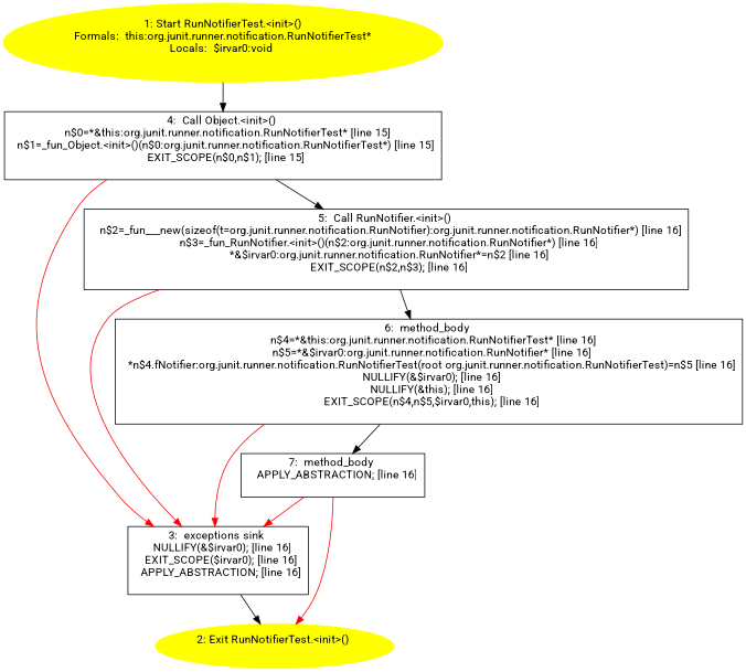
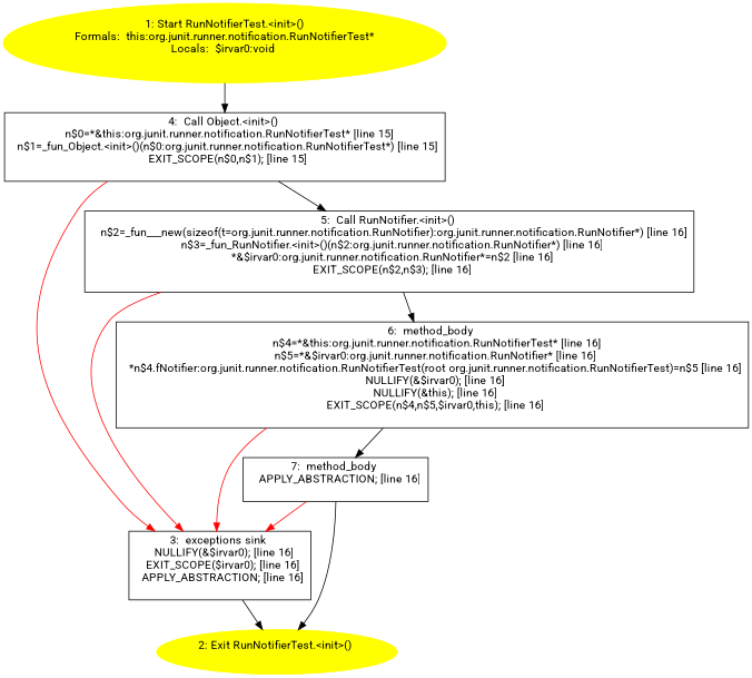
  digraph {
    fontname=Roboto
    node [fontname=Roboto shape=box]
    edge [fontname=Roboto]
    n1 [color=yellow label="1: Start RunNotifierTest.<init>()\nFormals:  this:org.junit.runner.notification.RunNotifierTest*\nLocals:  $irvar0:void \n  " style=filled shape=""]
    n2 [label="4:  Call Object.<init>() \n   n$0=*&this:org.junit.runner.notification.RunNotifierTest* [line 15]\n  n$1=_fun_Object.<init>()(n$0:org.junit.runner.notification.RunNotifierTest*) [line 15]\n  EXIT_SCOPE(n$0,n$1); [line 15]\n "]
    n3 [label="3:  exceptions sink \n   NULLIFY(&$irvar0); [line 16]\n  EXIT_SCOPE($irvar0); [line 16]\n  APPLY_ABSTRACTION; [line 16]\n "]
    n4 [label="5:  Call RunNotifier.<init>() \n   n$2=_fun___new(sizeof(t=org.junit.runner.notification.RunNotifier):org.junit.runner.notification.RunNotifier*) [line 16]\n  n$3=_fun_RunNotifier.<init>()(n$2:org.junit.runner.notification.RunNotifier*) [line 16]\n  *&$irvar0:org.junit.runner.notification.RunNotifier*=n$2 [line 16]\n  EXIT_SCOPE(n$2,n$3); [line 16]\n "]
    n5 [color=yellow label="2: Exit RunNotifierTest.<init>() \n  " style=filled shape=""]
    n6 [label="6:  method_body \n   n$4=*&this:org.junit.runner.notification.RunNotifierTest* [line 16]\n  n$5=*&$irvar0:org.junit.runner.notification.RunNotifier* [line 16]\n  *n$4.fNotifier:org.junit.runner.notification.RunNotifierTest(root org.junit.runner.notification.RunNotifierTest)=n$5 [line 16]\n  NULLIFY(&$irvar0); [line 16]\n  NULLIFY(&this); [line 16]\n  EXIT_SCOPE(n$4,n$5,$irvar0,this); [line 16]\n "]
    n7 [label="7:  method_body \n   APPLY_ABSTRACTION; [line 16]\n "]
    n1 -> n2
    n2 -> n3 [color=red]
    n2 -> n4
    n3 -> n5
    n4 -> n3 [color=red]
    n4 -> n6
    n6 -> n3 [color=red]
    n6 -> n7
    n7 -> n3 [color=red]
-   n7 -> n5 [color=red]
+   n7 -> n5
  }
